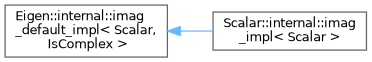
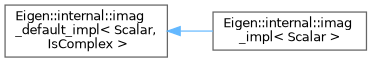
  digraph {
    rankdir=LR
    node [color=grey40 fillcolor=white fontname=Helvetica fontsize=10 shape=box style=filled]
    n1 [height=0.2 label="Eigen::internal::imag\l_default_impl\< Scalar,\l IsComplex \>" width=0.4]
-   n2 [height=0.2 label="Scalar::internal::imag\l_impl\< Scalar \>" width=0.4]
+   n2 [height=0.2 label="Eigen::internal::imag\l_impl\< Scalar \>" width=0.4]
    n1 -> n2 [color=steelblue1 dir=back fontname=Helvetica fontsize=10 labelfontname=Helvetica labelfontsize=10 style=solid]
  }
